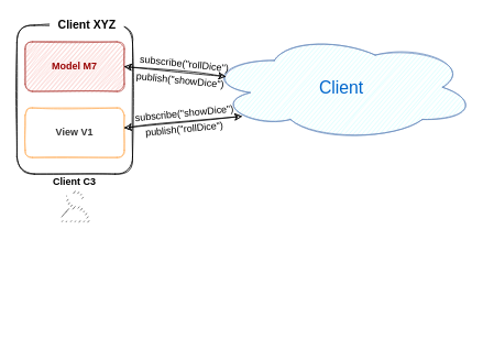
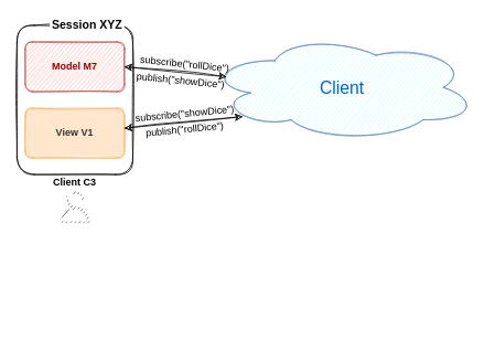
  <mxCell id="0" />
  <mxCell id="1" parent="0" />
  <mxCell id="2" value="" style="whiteSpace=wrap;html=1;fillColor=none;sketch=1;rounded=1;" vertex="1" parent="1"><mxGeometry x="20" y="30" width="140" height="180" as="geometry" /></mxCell>
- <mxCell id="3" value="View V1" style="whiteSpace=wrap;html=1;fontColor=#333333;fillStyle=solid;fontStyle=1;fillColor=#ffffff;strokeColor=#FFB366;sketch=1;rounded=1;" vertex="1" parent="1"><mxGeometry x="30" y="130" width="120" height="60" as="geometry" /></mxCell>
+ <mxCell id="3" value="View V1" style="whiteSpace=wrap;html=1;fontColor=#333333;fillStyle=solid;fontStyle=1;fillColor=#FFE6CC;strokeColor=#FFB366;sketch=1;rounded=1;" vertex="1" parent="1"><mxGeometry x="30" y="130" width="120" height="60" as="geometry" /></mxCell>
  <mxCell id="4" value="Model M7" style="whiteSpace=wrap;html=1;fillColor=#f8cecc;strokeColor=#b85450;fillStyle=zigzag;fontColor=#990000;fontStyle=1;sketch=1;rounded=1;" vertex="1" parent="1"><mxGeometry x="30" y="50" width="120" height="60" as="geometry" /></mxCell>
  <mxCell id="5" value="Client C3" style="text;html=1;strokeColor=none;fillColor=none;align=center;verticalAlign=middle;whiteSpace=wrap;fontStyle=1;sketch=1;rounded=1;" vertex="1" parent="1"><mxGeometry x="55" y="210" width="70" height="20" as="geometry" /></mxCell>
- <mxCell id="6" value="Client XYZ" style="text;html=1;align=center;verticalAlign=middle;whiteSpace=wrap;fontSize=14;fillColor=#ffffff;fontStyle=1;sketch=1;rounded=1;" vertex="1" parent="1"><mxGeometry x="60" y="20" width="90" height="20" as="geometry" /></mxCell>
+ <mxCell id="6" value="Session XYZ" style="text;html=1;align=center;verticalAlign=middle;whiteSpace=wrap;fontSize=14;fillColor=#ffffff;fontStyle=1;sketch=1;rounded=1;" vertex="1" parent="1"><mxGeometry x="60" y="20" width="90" height="20" as="geometry" /></mxCell>
  <mxCell id="7" value="" style="outlineConnect=0;dashed=0;verticalLabelPosition=bottom;verticalAlign=top;align=center;html=1;fontSize=12;fontStyle=0;aspect=fixed;pointerEvents=1;shape=mxgraph.aws4.user;fillColor=#333333;strokeWidth=1;sketch=1;rounded=1;" vertex="1" parent="1"><mxGeometry x="71" y="230" width="38" height="38" as="geometry" /></mxCell>
  <mxCell id="8" value="Client" style="ellipse;shape=cloud;whiteSpace=wrap;html=1;fontSize=21;strokeColor=#6c8ebf;fillColor=#CCFFFF;fontColor=#0066CC;sketch=1;rounded=1;" vertex="1" parent="1"><mxGeometry x="250" y="40" width="326" height="130" as="geometry" /></mxCell>
  <mxCell id="9" style="orthogonalLoop=1;jettySize=auto;html=1;entryX=0.13;entryY=0.77;entryDx=0;entryDy=0;entryPerimeter=0;fontColor=#990000;startArrow=classic;startFill=1;sketch=1;" edge="1" parent="1"><mxGeometry relative="1" as="geometry"><mxPoint x="150" y="154.1" as="sourcePoint" /><mxPoint x="292.38" y="140.1" as="targetPoint" /></mxGeometry></mxCell>
  <mxCell id="10" style="edgeStyle=none;orthogonalLoop=1;jettySize=auto;html=1;entryX=1;entryY=0.5;entryDx=0;entryDy=0;fontSize=12;fontColor=#000000;exitX=0.07;exitY=0.4;exitDx=0;exitDy=0;exitPerimeter=0;startArrow=classic;startFill=1;sketch=1;" edge="1" parent="1"><mxGeometry relative="1" as="geometry"><mxPoint x="272.82" y="92" as="sourcePoint" /><mxPoint x="150" y="80" as="targetPoint" /></mxGeometry></mxCell>
  <mxCell id="11" value="publish(&quot;rollDice&quot;)" style="text;html=1;strokeColor=none;fillColor=none;align=center;verticalAlign=middle;whiteSpace=wrap;fontSize=12;rotation=354.5;sketch=1;rounded=1;" vertex="1" parent="1"><mxGeometry x="170" y="146" width="106" height="20" as="geometry" /></mxCell>
  <mxCell id="12" value="subscribe(&quot;rollDice&quot;)" style="text;html=1;strokeColor=none;fillColor=none;align=center;verticalAlign=middle;whiteSpace=wrap;fontSize=12;rotation=6;sketch=1;rounded=1;" vertex="1" parent="1"><mxGeometry x="170" y="67" width="106" height="20" as="geometry" /></mxCell>
  <mxCell id="13" value="subscribe(&quot;showDice&quot;)" style="text;html=1;strokeColor=none;fillColor=none;align=center;verticalAlign=middle;whiteSpace=wrap;fontSize=12;rotation=354.5;sketch=1;rounded=1;" vertex="1" parent="1"><mxGeometry x="170" y="127" width="106" height="20" as="geometry" /></mxCell>
  <mxCell id="14" value="publish(&quot;showDice&quot;)" style="text;html=1;strokeColor=none;fillColor=none;align=center;verticalAlign=middle;whiteSpace=wrap;fontSize=12;rotation=5.5;sketch=1;rounded=1;" vertex="1" parent="1"><mxGeometry x="165" y="87" width="106" height="20" as="geometry" /></mxCell>
  <mxCell id="15" value="" style="shape=image;html=1;verticalAlign=top;verticalLabelPosition=bottom;labelBackgroundColor=#ffffff;imageAspect=0;aspect=fixed;image=https://cdn4.iconfinder.com/data/icons/essential-part-3/32/219-Dice-128.png;fontSize=12;fontColor=#000000;strokeColor=#CC0066;fillColor=none;sketch=1;rounded=1;" vertex="1" parent="1"><mxGeometry x="180" y="260" width="128" height="128" as="geometry" /></mxCell>
